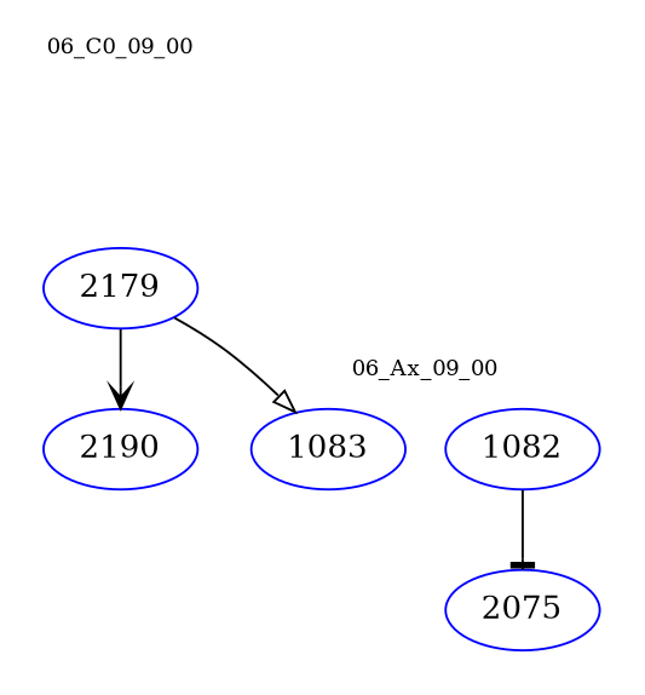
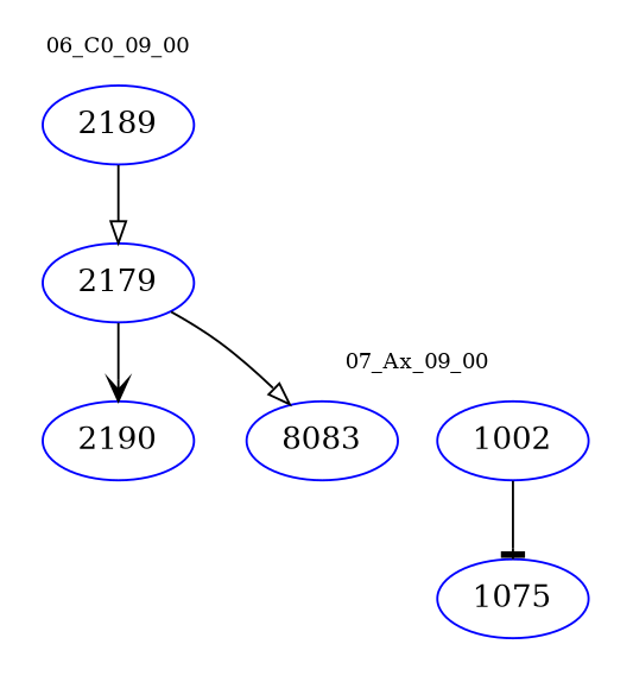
  digraph {
    node [color=blue]
    edge [arrowhead=onormal color=black]
-   n1 [label=1082]
-   n2 [label=2075]
-   n3 [label=1083]
+   n1 [label=1002]
+   n2 [label=1075]
+   n3 [label=8083]
+   n4 [label=2189]
    n5 [label=2179]
    n6 [label=2190]
    subgraph cluster_1 {
      color=white
      fontsize=10
-     label="06_Ax_09_00"
+     label="07_Ax_09_00"
      n1
      n2
      n3
    }
    subgraph cluster_2 {
      color=white
      fontsize=10
      label="06_C0_09_00"
+     n4
      n5
      n6
    }
    n1 -> n2 [arrowhead=tee]
+   n4 -> n5
    n5 -> n3
    n5 -> n6 [arrowhead=vee]
  }
